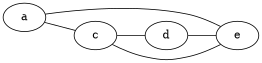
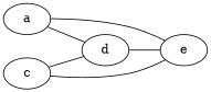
  graph {
    rankdir=LR
    a
    d
    e
    c
-   a -- c
+   a -- d
    a -- e
    d -- e
    c -- d [style=solid]
    c -- e [style=solid]
  }
